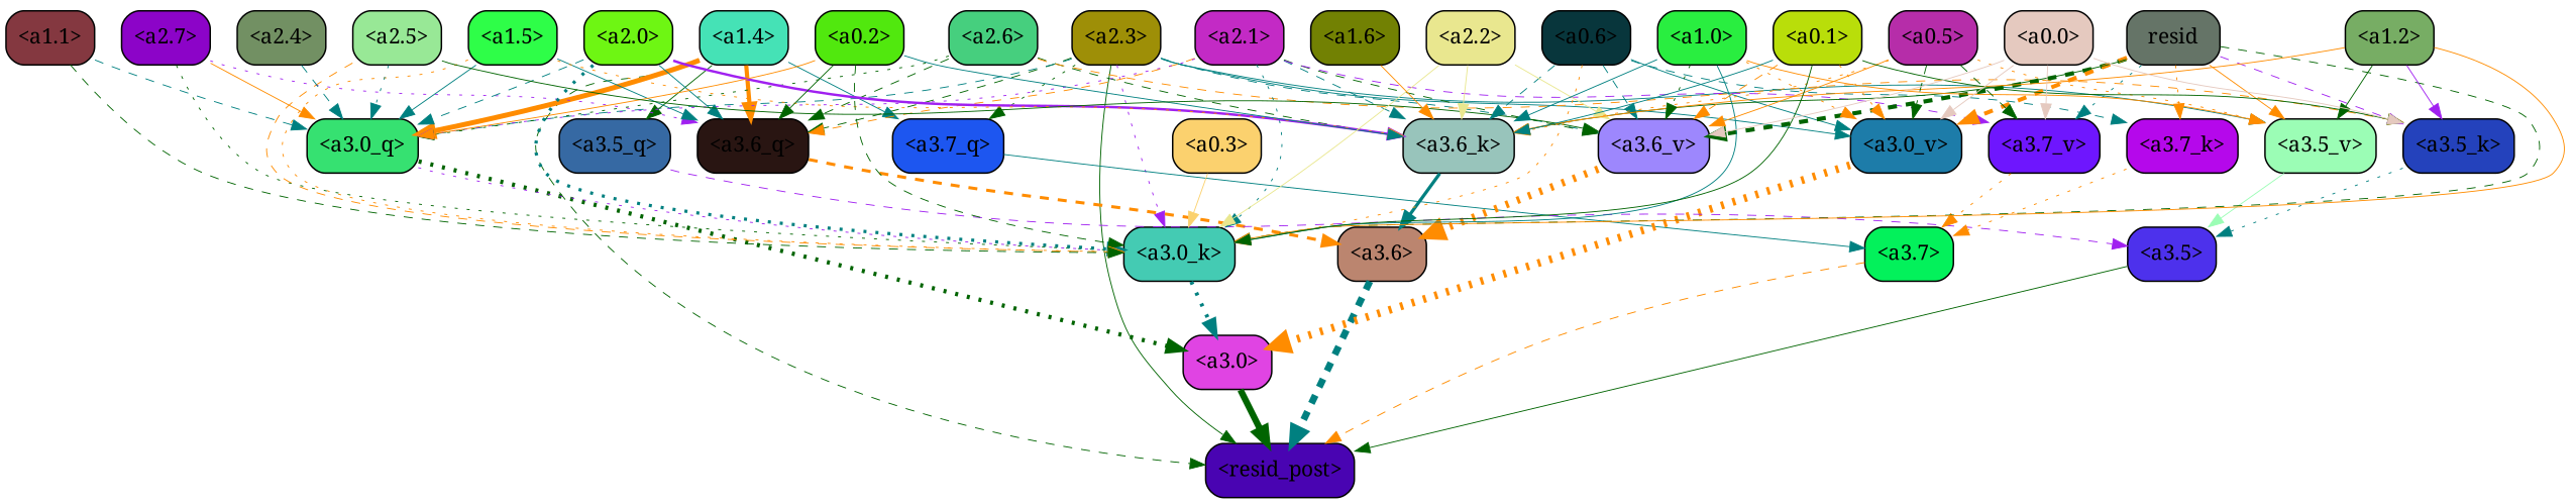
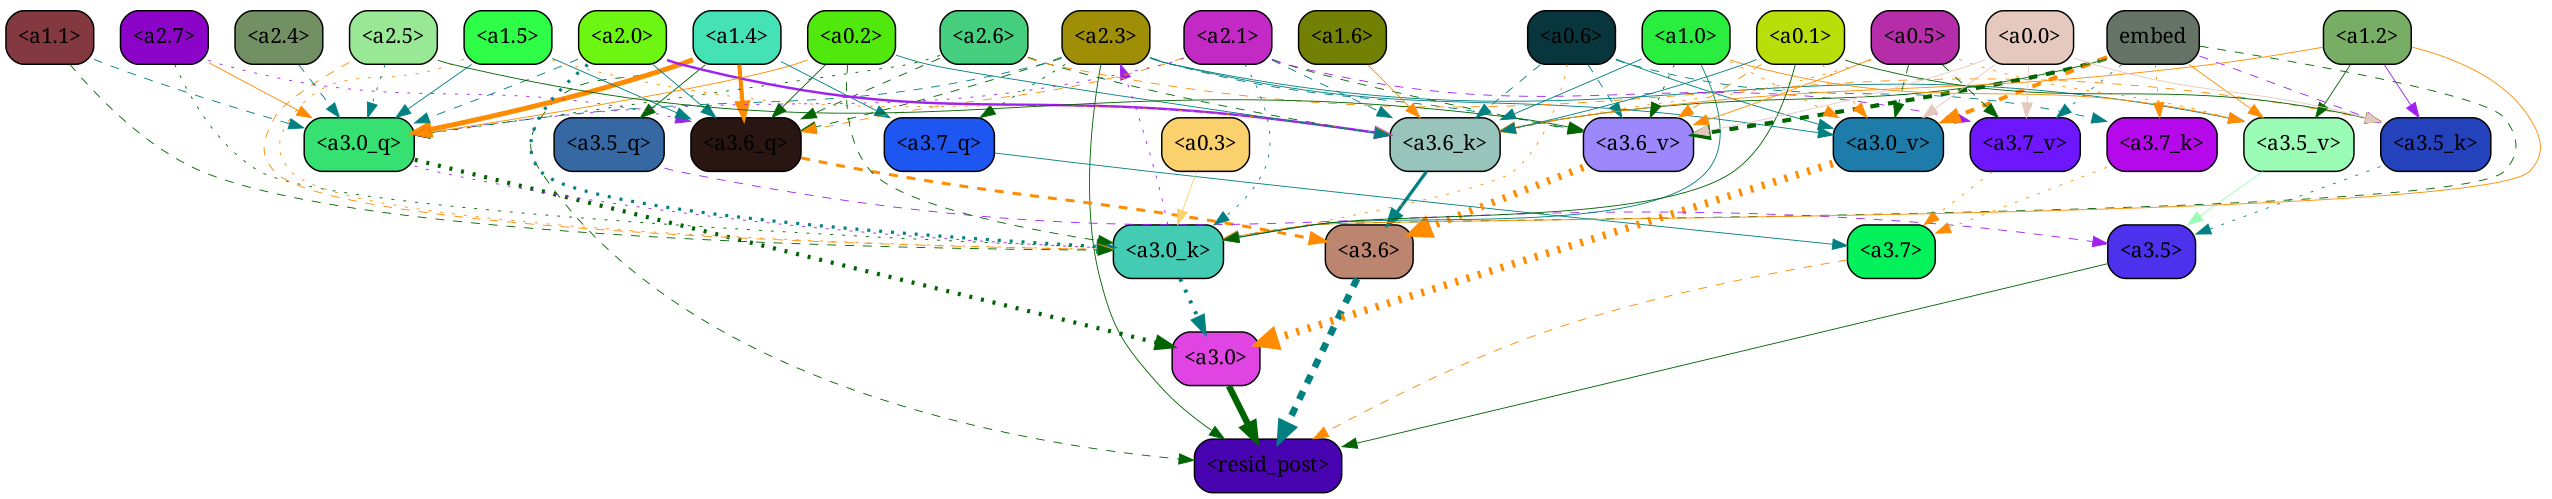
  strict digraph {
    fontname="Noto Serif"
    splines=true
    node [color=black fontname="Noto Serif" shape=box style="filled, rounded"]
    edge [color=darkorange fontname="Noto Serif" penwidth=0.6 style=solid]
    "<a3.7>" [fillcolor="#03f15b"]
    "<resid_post>" [fillcolor="#4904b2"]
    "<a3.6>" [fillcolor="#bb856f"]
    "<a3.5>" [fillcolor="#4d31ec"]
    "<a3.0>" [fillcolor="#e044e3"]
    "<a2.3>" [fillcolor="#9e8f07"]
    "<a3.7_q>" [fillcolor="#1d56f0"]
    "<a3.6_q>" [fillcolor="#291512"]
    "<a3.0_q>" [fillcolor="#36e171"]
    "<a3.0_k>" [fillcolor="#44cbb3"]
    "<a3.6_v>" [fillcolor="#9d87fd"]
    "<a3.5_v>" [fillcolor="#9bfdb5"]
    "<a3.0_v>" [fillcolor="#1d7ca9"]
    "<a1.4>" [fillcolor="#45e2b6"]
    "<a3.5_q>" [fillcolor="#3669a3"]
    "<a3.7_k>" [fillcolor="#b508eb"]
    "<a3.6_k>" [fillcolor="#98c4bb"]
    "<a3.5_k>" [fillcolor="#2442bc"]
    "<a3.7_v>" [fillcolor="#6e16fe"]
    "<a2.7>" [fillcolor="#8c04c8"]
    "<a2.6>" [fillcolor="#46cf7e"]
    "<a2.1>" [fillcolor="#c32ac5"]
    "<a2.0>" [fillcolor="#6ef613"]
    "<a1.5>" [fillcolor="#2efe48"]
    "<a0.2>" [fillcolor="#51e80e"]
    "<a2.5>" [fillcolor="#98e896"]
    "<a2.4>" [fillcolor="#729063"]
    "<a1.1>" [fillcolor="#843840"]
    "<a0.6>" [fillcolor="#08363c"]
-   embed [fillcolor="#657467" label=resid]
-   "<a2.2>" [fillcolor="#e9e78f"]
+   embed [fillcolor="#657467"]
    "<a1.6>" [fillcolor="#728103"]
    "<a1.2>" [fillcolor="#77ad64"]
    "<a1.0>" [fillcolor="#29ee40"]
    "<a0.5>" [fillcolor="#b62da9"]
    "<a0.1>" [fillcolor="#b9de0a"]
    "<a0.0>" [fillcolor="#e5c9bf"]
    "<a0.3>" [fillcolor="#fbd16e"]
    "<a3.7>" -> "<resid_post>" [penwidth=0.6239100098609924 style=dashed]
    "<a3.6>" -> "<resid_post>" [color=teal penwidth=4.569062113761902 style=dashed]
    "<a3.5>" -> "<resid_post>" [color=darkgreen]
    "<a3.0>" -> "<resid_post>" [color=darkgreen penwidth=4.283544182777405]
    "<a2.3>" -> "<resid_post>" [color=darkgreen]
    "<a2.3>" -> "<a3.7_q>" [color=darkgreen style=dotted]
    "<a2.3>" -> "<a3.6_q>" [color=darkgreen style=dashed]
    "<a2.3>" -> "<a3.0_q>" [color=teal style=dashed]
-   "<a2.3>" -> "<a3.0_k>" [color=purple style=dotted]
+   "<a3.0_k>" -> "<a2.3>" [color=purple style=dotted]
    "<a2.3>" -> "<a3.6_v>" [color=teal style=dashed]
    "<a2.3>" -> "<a3.5_v>" [color=teal]
    "<a2.3>" -> "<a3.0_v>" [color=teal]
    "<a3.7_q>" -> "<a3.7>" [color=teal]
    "<a3.6_q>" -> "<a3.6>" [penwidth=2.0347584784030914 style=dashed]
    "<a3.0_q>" -> "<a3.0>" [color=darkgreen penwidth=2.8635367155075073 style=dotted]
    "<a3.0_q>" -> "<a3.0_k>" [color=purple style=dotted]
    "<a3.0_k>" -> "<a3.0>" [color=teal penwidth=2.632905662059784 style=dotted]
    "<a3.6_v>" -> "<a3.6>" [penwidth=4.981305837631226 style=dotted]
    "<a3.5_v>" -> "<a3.5>" [color="#9bfdb5" style=""]
    "<a3.0_v>" -> "<a3.0>" [penwidth=5.168330669403076 style=dotted]
    "<a1.4>" -> "<resid_post>" [color=darkgreen style=dashed]
    "<a1.4>" -> "<a3.7_q>" [color=teal]
    "<a1.4>" -> "<a3.6_q>" [penwidth=2.7934007048606873]
    "<a1.4>" -> "<a3.0_q>" [penwidth=3.340754985809326]
    "<a1.4>" -> "<a3.5_q>" [color=darkgreen]
    "<a3.5_q>" -> "<a3.5>" [color=purple style=dashed]
    "<a3.7_k>" -> "<a3.7>" [style=dotted]
    "<a3.6_k>" -> "<a3.6>" [color=teal penwidth=2.1760786175727844]
    "<a3.5_k>" -> "<a3.5>" [color=teal style=dotted]
    "<a3.7_v>" -> "<a3.7>" [style=dotted]
    "<a2.7>" -> "<a3.6_q>" [color=purple style=dotted]
    "<a2.7>" -> "<a3.0_q>"
    "<a2.7>" -> "<a3.0_k>" [color=darkgreen style=dotted]
    "<a2.6>" -> "<a3.6_q>" [color=darkgreen style=dashed]
    "<a2.6>" -> "<a3.0_q>" [color=darkgreen style=dotted]
    "<a2.6>" -> "<a3.6_k>" [color=darkgreen style=dashed]
    "<a2.6>" -> "<a3.5_k>" [style=dashed]
    "<a2.1>" -> "<a3.6_q>" [style=dashed]
    "<a2.1>" -> "<a3.0_q>" [color=purple style=dotted]
    "<a2.1>" -> "<a3.0_k>" [color=teal style=dotted]
    "<a2.1>" -> "<a3.6_v>" [color=darkgreen style=dashed]
    "<a2.1>" -> "<a3.6_k>" [color=teal style=dashed]
    "<a2.1>" -> "<a3.7_v>" [color=purple style=dashed]
    "<a2.0>" -> "<a3.6_q>" [color=teal]
    "<a2.0>" -> "<a3.0_q>" [color=teal style=dashed]
    "<a2.0>" -> "<a3.0_k>" [color=teal penwidth=2.161143198609352 style=dotted]
    "<a2.0>" -> "<a3.6_k>" [color=purple penwidth=1.6382827460765839]
    "<a1.5>" -> "<a3.6_q>" [color=teal]
    "<a1.5>" -> "<a3.0_q>" [color=teal]
    "<a1.5>" -> "<a3.0_k>" [style=dotted]
    "<a1.5>" -> "<a3.6_k>" [style=dotted]
    "<a0.2>" -> "<a3.6_q>" [color=darkgreen]
    "<a0.2>" -> "<a3.0_q>"
    "<a0.2>" -> "<a3.0_k>" [color=darkgreen style=dashed]
    "<a0.2>" -> "<a3.6_k>" [color=teal]
    "<a2.5>" -> "<a3.0_q>" [color=teal style=dotted]
    "<a2.5>" -> "<a3.0_k>" [style=dashed]
    "<a2.5>" -> "<a3.6_v>" [color=darkgreen]
    "<a2.4>" -> "<a3.0_q>" [color=teal style=dashed]
    "<a1.1>" -> "<a3.0_q>" [color=teal style=dashed]
    "<a1.1>" -> "<a3.0_k>" [color=darkgreen style=dashed]
    "<a0.6>" -> "<a3.0_k>" [style=dotted]
    "<a0.6>" -> "<a3.6_v>" [color=teal style=dashed]
    "<a0.6>" -> "<a3.0_v>" [color=teal]
    "<a0.6>" -> "<a3.7_k>" [color=teal style=dashed]
    "<a0.6>" -> "<a3.6_k>" [color=teal style=dashed]
    embed -> "<a3.0_k>" [color=darkgreen style=dashed]
    embed -> "<a3.6_v>" [color=darkgreen penwidth=2.7825746536254883 style=dashed]
    embed -> "<a3.5_v>"
    embed -> "<a3.0_v>" [penwidth=2.6950180530548096 style=dashed]
    embed -> "<a3.7_k>" [style=dotted]
    embed -> "<a3.6_k>" [color=darkgreen]
    embed -> "<a3.5_k>" [color=purple style=dashed]
    embed -> "<a3.7_v>" [color=teal style=dotted]
-   "<a2.2>" -> "<a3.0_k>" [color="#e9e78f" style=""]
-   "<a2.2>" -> "<a3.6_v>" [color="#e9e78f" style=""]
-   "<a2.2>" -> "<a3.6_k>" [color="#e9e78f" style=""]
    "<a1.6>" -> "<a3.6_k>"
    "<a1.2>" -> "<a3.0_k>"
    "<a1.2>" -> "<a3.5_v>" [color=darkgreen]
    "<a1.2>" -> "<a3.6_k>"
    "<a1.2>" -> "<a3.5_k>" [color=purple]
    "<a1.0>" -> "<a3.0_k>" [color=teal]
    "<a1.0>" -> "<a3.6_v>" [color=darkgreen style=dotted]
    "<a1.0>" -> "<a3.5_v>"
    "<a1.0>" -> "<a3.0_v>" [style=dotted]
    "<a1.0>" -> "<a3.6_k>" [color=teal]
    "<a0.5>" -> "<a3.6_v>"
    "<a0.5>" -> "<a3.5_v>" [style=dotted]
    "<a0.5>" -> "<a3.0_v>" [color=darkgreen style=dashed]
    "<a0.5>" -> "<a3.6_k>" [style=dotted]
    "<a0.5>" -> "<a3.7_v>" [color=darkgreen style=dashed]
    "<a0.1>" -> "<a3.0_k>" [color=darkgreen]
    "<a0.1>" -> "<a3.6_v>" [style=dashed]
    "<a0.1>" -> "<a3.0_v>" [style=dotted]
    "<a0.1>" -> "<a3.6_k>" [color=teal]
    "<a0.1>" -> "<a3.5_k>" [color=darkgreen]
    "<a0.0>" -> "<a3.6_v>" [color="#e5c9bf" style=""]
    "<a0.0>" -> "<a3.0_v>" [color="#e5c9bf" style=""]
    "<a0.0>" -> "<a3.5_k>" [color="#e5c9bf" style=""]
    "<a0.0>" -> "<a3.7_v>" [color="#e5c9bf" style=""]
    "<a0.3>" -> "<a3.0_k>" [color="#fbd16e" style=""]
  }
